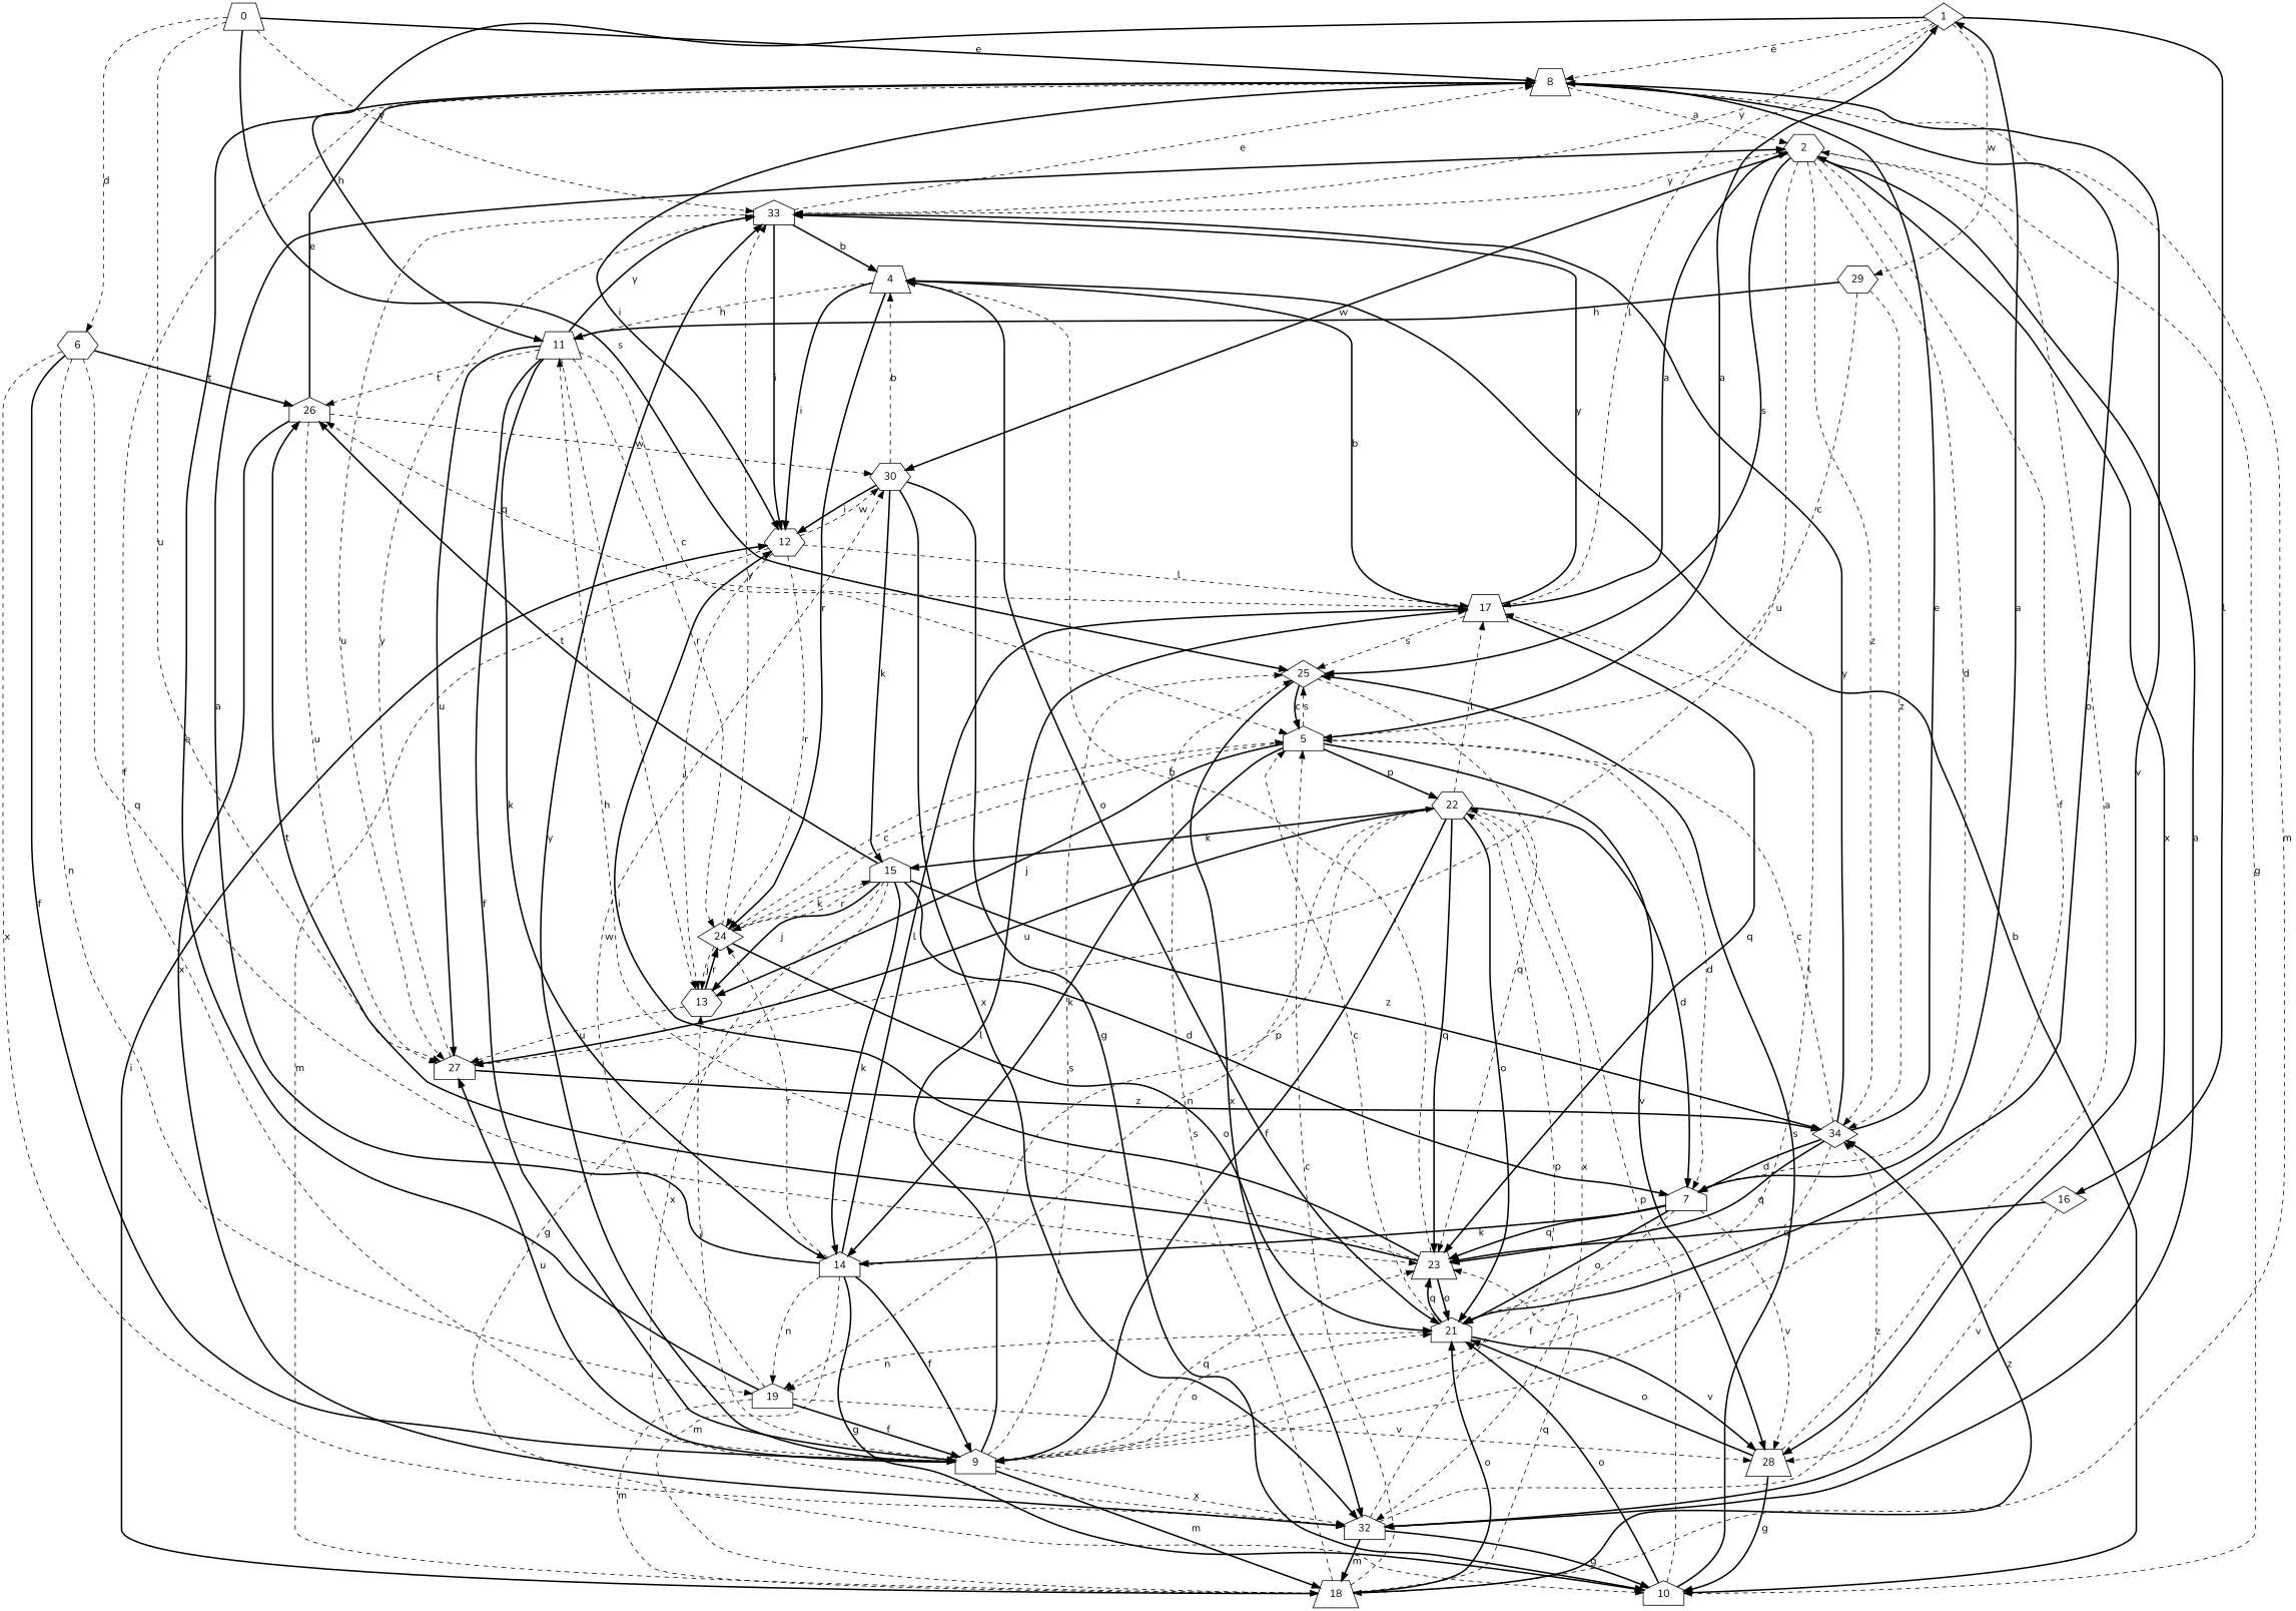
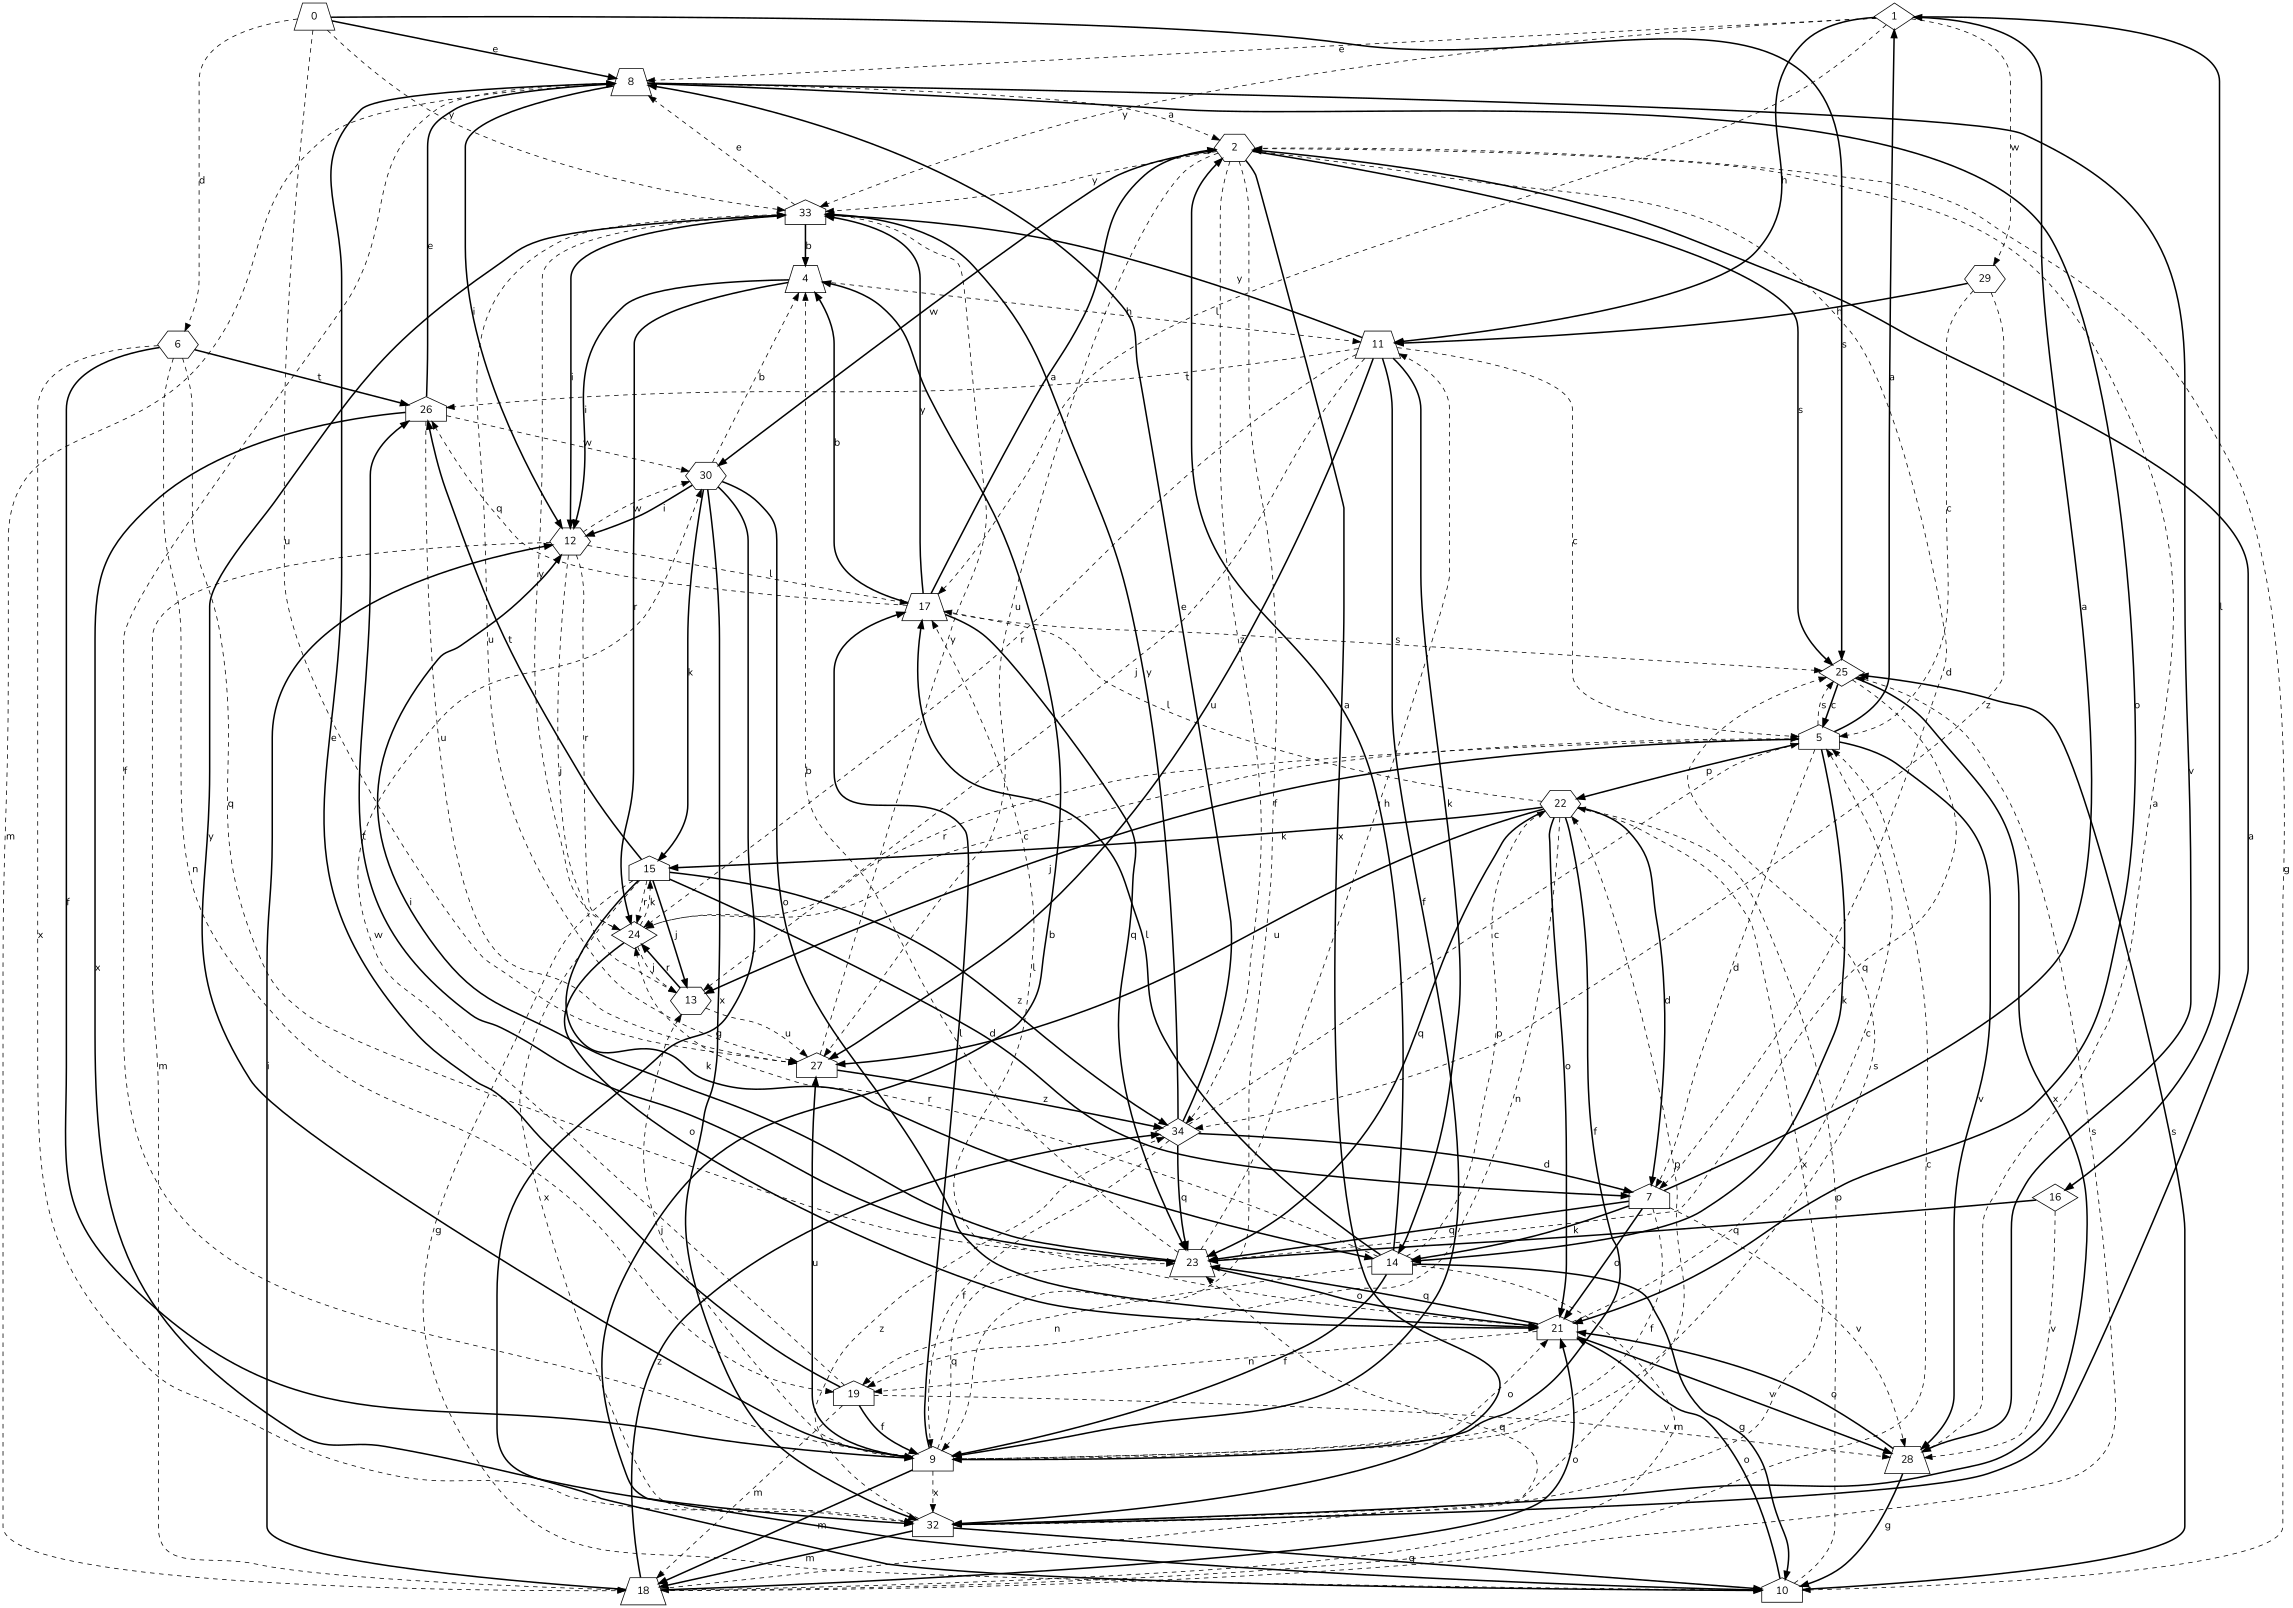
  strict digraph {
    fontname=Nunito
    node [fontname=Nunito shape=house]
    edge [fontname=Nunito style=bold]
    1 [shape=diamond]
    8 [shape=trapezium]
    11 [shape=trapezium]
    16 [shape=diamond]
    17 [shape=trapezium]
    29 [shape=hexagon]
    33
    2 [shape=hexagon]
    9
    12 [shape=hexagon]
    21
    28 [shape=trapezium]
    18 [shape=trapezium]
    27
    24 [shape=diamond]
    5
    13 [shape=hexagon]
    14
    26
    23 [shape=trapezium]
    25 [shape=diamond]
    4 [shape=trapezium]
    34 [shape=diamond]
    0 [shape=trapezium]
    6 [shape=hexagon]
    32
    19
    7
    10
    30 [shape=hexagon]
    22 [shape=hexagon]
    15
    1 -> 8 [label=e style=dashed]
    1 -> 11 [label=h]
    1 -> 16 [label=l]
    1 -> 17 [label=l style=dashed]
    1 -> 29 [label=w style=dashed]
    1 -> 33 [label=y style=dashed]
    8 -> 2 [label=a style=dashed]
    8 -> 9 [label=f style=dashed]
    8 -> 12 [label=i]
    8 -> 21 [label=o]
    8 -> 28 [label=v]
    8 -> 18 [label=m style=dashed]
    11 -> 33 [label=y]
    11 -> 9 [label=f]
    11 -> 27 [label=u]
    11 -> 24 [label=r style=dashed]
    11 -> 5 [label=c style=dashed]
    11 -> 13 [label=j style=dashed]
    11 -> 14 [label=k]
    11 -> 26 [label=t style=dashed]
    16 -> 28 [label=v style=dashed]
    16 -> 23 [label=q]
    17 -> 33 [label=y]
    17 -> 2 [label=a]
    17 -> 26 [label=q style=dashed]
    17 -> 23 [label=q]
    17 -> 25 [label=s style=dashed]
    17 -> 4 [label=b]
    29 -> 11 [label=h]
    29 -> 5 [label=c style=dashed]
    29 -> 34 [label=z style=dashed]
    33 -> 8 [label=e style=dashed]
    33 -> 12 [label=i]
    33 -> 27 [label=u style=dashed]
    33 -> 4 [label=b]
    2 -> 33 [label=y style=dashed]
    2 -> 9 [label=f style=dashed]
    2 -> 27 [label=u style=dashed]
    2 -> 25 [label=s]
    2 -> 34 [label=z style=dashed]
    2 -> 32 [label=x]
    2 -> 7 [label=d style=dashed]
    2 -> 10 [label=g style=dashed]
    2 -> 30 [label=w]
    9 -> 17 [label=l]
    9 -> 33 [label=y]
    9 -> 21 [label=o style=dashed]
    9 -> 18 [label=m]
    9 -> 27 [label=u]
    9 -> 13 [label=j style=dashed]
    9 -> 23 [label=q style=dashed]
    9 -> 25 [label=s style=dashed]
    9 -> 32 [label=x style=dashed]
    12 -> 17 [label=l style=dashed]
    12 -> 18 [label=m style=dashed]
    12 -> 24 [label=r style=dashed]
    12 -> 13 [label=j style=dashed]
    12 -> 30 [label=w style=dashed]
    21 -> 17 [label=l style=dashed]
    21 -> 28 [label=v]
    21 -> 5 [label=c style=dashed]
    21 -> 23 [label=q]
    21 -> 19 [label=n style=dashed]
    28 -> 2 [label=a style=dashed]
    28 -> 21 [label=o]
    28 -> 10 [label=g]
    18 -> 12 [label=i]
    18 -> 21 [label=o]
    18 -> 5 [label=c style=dashed]
    18 -> 23 [label=q style=dashed]
    18 -> 25 [label=s style=dashed]
    18 -> 34 [label=z]
    27 -> 33 [label=y style=dashed]
    27 -> 34 [label=z]
    24 -> 33 [label=y style=dashed]
    24 -> 21 [label=o]
    24 -> 5 [label=c style=dashed]
    24 -> 13 [label=j style=dashed]
    24 -> 15 [label=k style=dashed]
    5 -> 1 [label=a]
    5 -> 28 [label=v]
    5 -> 24 [label=r style=dashed]
    5 -> 13 [label=j]
    5 -> 14 [label=k]
    5 -> 25 [label=s style=dashed]
    5 -> 7 [label=d style=dashed]
    5 -> 22 [label=p]
    13 -> 27 [label=u style=dashed]
    13 -> 24 [label=r]
    14 -> 17 [label=l]
    14 -> 2 [label=a]
    14 -> 9 [label=f]
    14 -> 18 [label=m style=dashed]
    14 -> 24 [label=r style=dashed]
    14 -> 19 [label=n style=dashed]
    14 -> 10 [label=g]
    14 -> 22 [label=p style=dashed]
    26 -> 8 [label=e]
    26 -> 27 [label=u style=dashed]
    26 -> 32 [label=x]
    26 -> 30 [label=w style=dashed]
    23 -> 11 [label=h style=dashed]
    23 -> 12 [label=i]
    23 -> 21 [label=o]
    23 -> 26 [label=t]
    23 -> 4 [label=b style=dashed]
    25 -> 5 [label=c]
    25 -> 23 [label=q style=dashed]
    25 -> 32 [label=x]
    4 -> 11 [label=h style=dashed]
    4 -> 12 [label=i]
-   4 -> 21 [label=o]
+   30 -> 21 [label=o]
    4 -> 24 [label=r]
    34 -> 8 [label=e]
    34 -> 33 [label=y]
    34 -> 9 [label=f style=dashed]
    34 -> 5 [label=c style=dashed]
    34 -> 23 [label=q]
    34 -> 7 [label=d]
    0 -> 8 [label=e]
    0 -> 33 [label=y style=dashed]
    0 -> 27 [label=u style=dashed]
    0 -> 25 [label=s]
    0 -> 6 [label=d style=dashed]
    6 -> 9 [label=f]
    6 -> 26 [label=t]
    6 -> 23 [label=q style=dashed]
    6 -> 32 [label=x style=dashed]
    6 -> 19 [label=n style=dashed]
    32 -> 2 [label=a]
    32 -> 18 [label=m]
    32 -> 34 [label=z style=dashed]
    32 -> 10 [label=g]
    32 -> 22 [label=p style=dashed]
    19 -> 8 [label=e]
    19 -> 9 [label=f]
    19 -> 28 [label=v style=dashed]
    19 -> 18 [label=m style=dashed]
    19 -> 30 [label=w style=dashed]
    7 -> 1 [label=a]
    7 -> 9 [label=f style=dashed]
    7 -> 21 [label=o]
    7 -> 28 [label=v style=dashed]
    7 -> 14 [label=k]
    7 -> 23 [label=q]
    10 -> 21 [label=o]
    10 -> 25 [label=s]
    10 -> 4 [label=b]
    10 -> 22 [label=p style=dashed]
    30 -> 12 [label=i]
    30 -> 4 [label=b style=dashed]
    30 -> 32 [label=x]
    30 -> 10 [label=g]
    30 -> 15 [label=k]
    22 -> 17 [label=l style=dashed]
    22 -> 9 [label=f]
    22 -> 21 [label=o]
    22 -> 27 [label=u]
    22 -> 23 [label=q]
    22 -> 32 [label=x style=dashed]
    22 -> 19 [label=n style=dashed]
    22 -> 7 [label=d]
    22 -> 15 [label=k]
    15 -> 24 [label=r style=dashed]
    15 -> 13 [label=j]
    15 -> 14 [label=k]
    15 -> 26 [label=t]
    15 -> 34 [label=z]
    15 -> 32 [label=x style=dashed]
    15 -> 7 [label=d]
    15 -> 10 [label=g style=dashed]
  }
